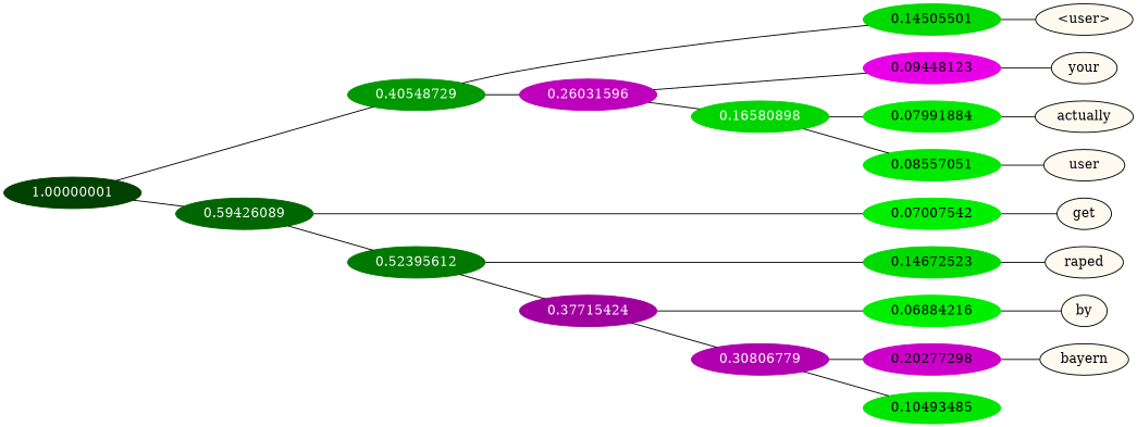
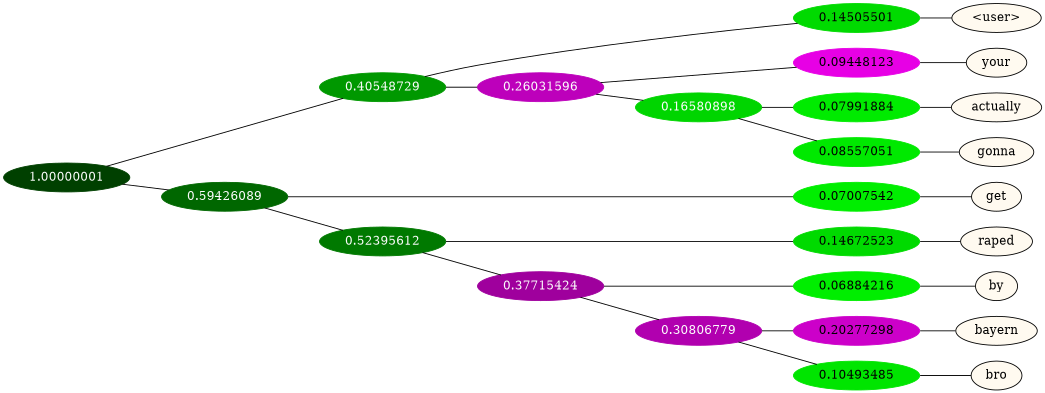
  graph {
    rankdir=LR
    node [color=black format=png nodesep=0.001 ordering=out overlap_scaling=0.01 ranksep=0.001 style=filled]
    n1 [fillcolor=floralwhite height=0.15 label="\<user\>" style="filled,solid" width=0.15]
    n2 [fillcolor=floralwhite height=0.15 label=your style="filled,solid" width=0.15]
    n3 [fillcolor=floralwhite height=0.15 label=actually style="filled,solid" width=0.15]
-   n4 [fillcolor=floralwhite height=0.15 label=user style="filled,solid" width=0.15]
+   n4 [fillcolor=floralwhite height=0.15 label=gonna style="filled,solid" width=0.15]
    n5 [fillcolor=floralwhite height=0.15 label=get style="filled,solid" width=0.15]
    n6 [fillcolor=floralwhite height=0.15 label=raped style="filled,solid" width=0.15]
    n7 [fillcolor=floralwhite height=0.15 label=by style="filled,solid" width=0.15]
    n8 [fillcolor=floralwhite height=0.15 label=bayern style="filled,solid" width=0.15]
+   n9 [fillcolor=floralwhite height=0.15 label=bro style="filled,solid" width=0.15]
    n10 [color="0.334 1.000 0.855" fontcolor=black height=0.15 label=0.14505501 width=0.15]
    n11 [color="0.835 1.000 0.906" fontcolor=black height=0.15 label=0.09448123 width=0.15]
    n12 [color="0.334 1.000 0.920" fontcolor=black height=0.15 label=0.07991884 width=0.15]
    n13 [color="0.334 1.000 0.914" fontcolor=black height=0.15 label=0.08557051 width=0.15]
    n14 [color="0.334 1.000 0.930" fontcolor=black height=0.15 label=0.07007542 width=0.15]
    n15 [color="0.334 1.000 0.853" fontcolor=black height=0.15 label=0.14672523 width=0.15]
    n16 [color="0.334 1.000 0.931" fontcolor=black height=0.15 label=0.06884216 width=0.15]
    n17 [color="0.835 1.000 0.797" fontcolor=black height=0.15 label=0.20277298 width=0.15]
    n18 [color="0.334 1.000 0.895" fontcolor=black height=0.15 label=0.10493485 width=0.15]
    n19 [color="0.334 1.000 0.250" fontcolor=grey99 height=0.15 label=1.00000001 width=0.15]
    n20 [color="0.334 1.000 0.595" fontcolor=grey99 height=0.15 label=0.40548729 width=0.15]
    n21 [color="0.334 1.000 0.406" fontcolor=grey99 height=0.15 label=0.59426089 width=0.15]
    n22 [color="0.835 1.000 0.740" fontcolor=grey99 height=0.15 label=0.26031596 width=0.15]
    n23 [color="0.334 1.000 0.476" fontcolor=grey99 height=0.15 label=0.52395612 width=0.15]
    n24 [color="0.334 1.000 0.834" fontcolor=grey99 height=0.15 label=0.16580898 width=0.15]
    n25 [color="0.835 1.000 0.623" fontcolor=grey99 height=0.15 label=0.37715424 width=0.15]
    n26 [color="0.835 1.000 0.692" fontcolor=grey99 height=0.15 label=0.30806779 width=0.15]
    subgraph sub_1 {
      rank=same
      n1
      n2
      n3
      n4
      n5
      n6
      n7
      n8
+     n9
    }
    subgraph sub_2 {
      rank=same
      n10
      n11
      n12
      n13
      n14
      n15
      n16
      n17
      n18
    }
    n10 -- n1
    n11 -- n2
    n12 -- n3
    n13 -- n4
    n14 -- n5
    n15 -- n6
    n16 -- n7
    n17 -- n8
+   n18 -- n9
    n19 -- n20
    n19 -- n21
    n20 -- n10
    n20 -- n22
    n21 -- n14
    n21 -- n23
    n22 -- n11
    n22 -- n24
    n23 -- n15
    n23 -- n25
    n24 -- n12
    n24 -- n13
    n25 -- n16
    n25 -- n26
    n26 -- n17
    n26 -- n18
  }
